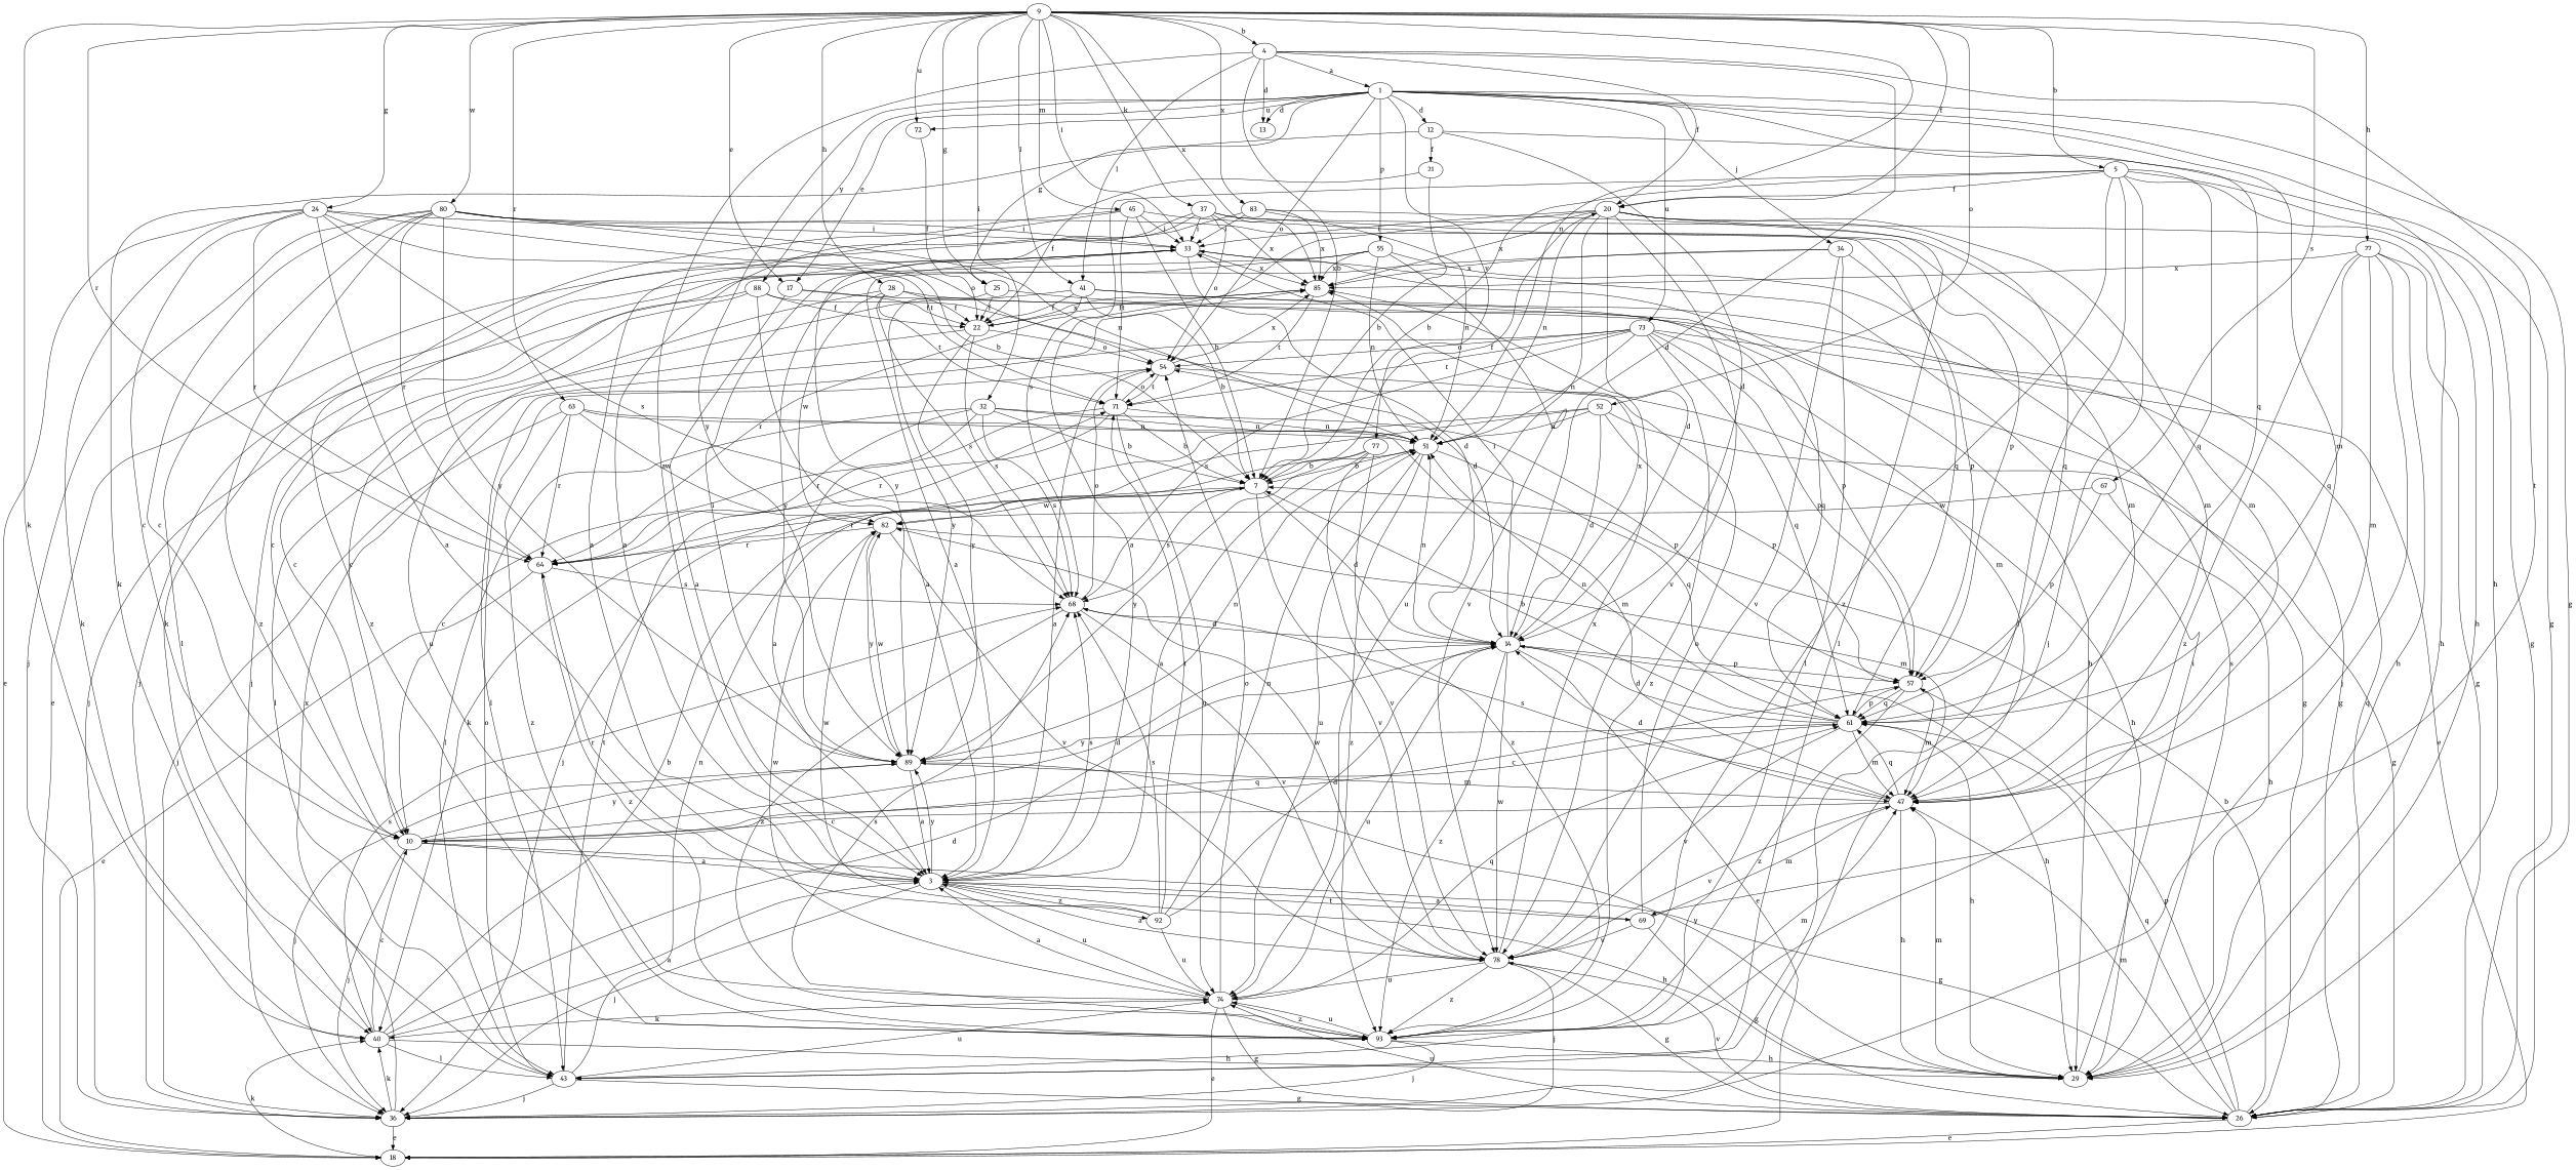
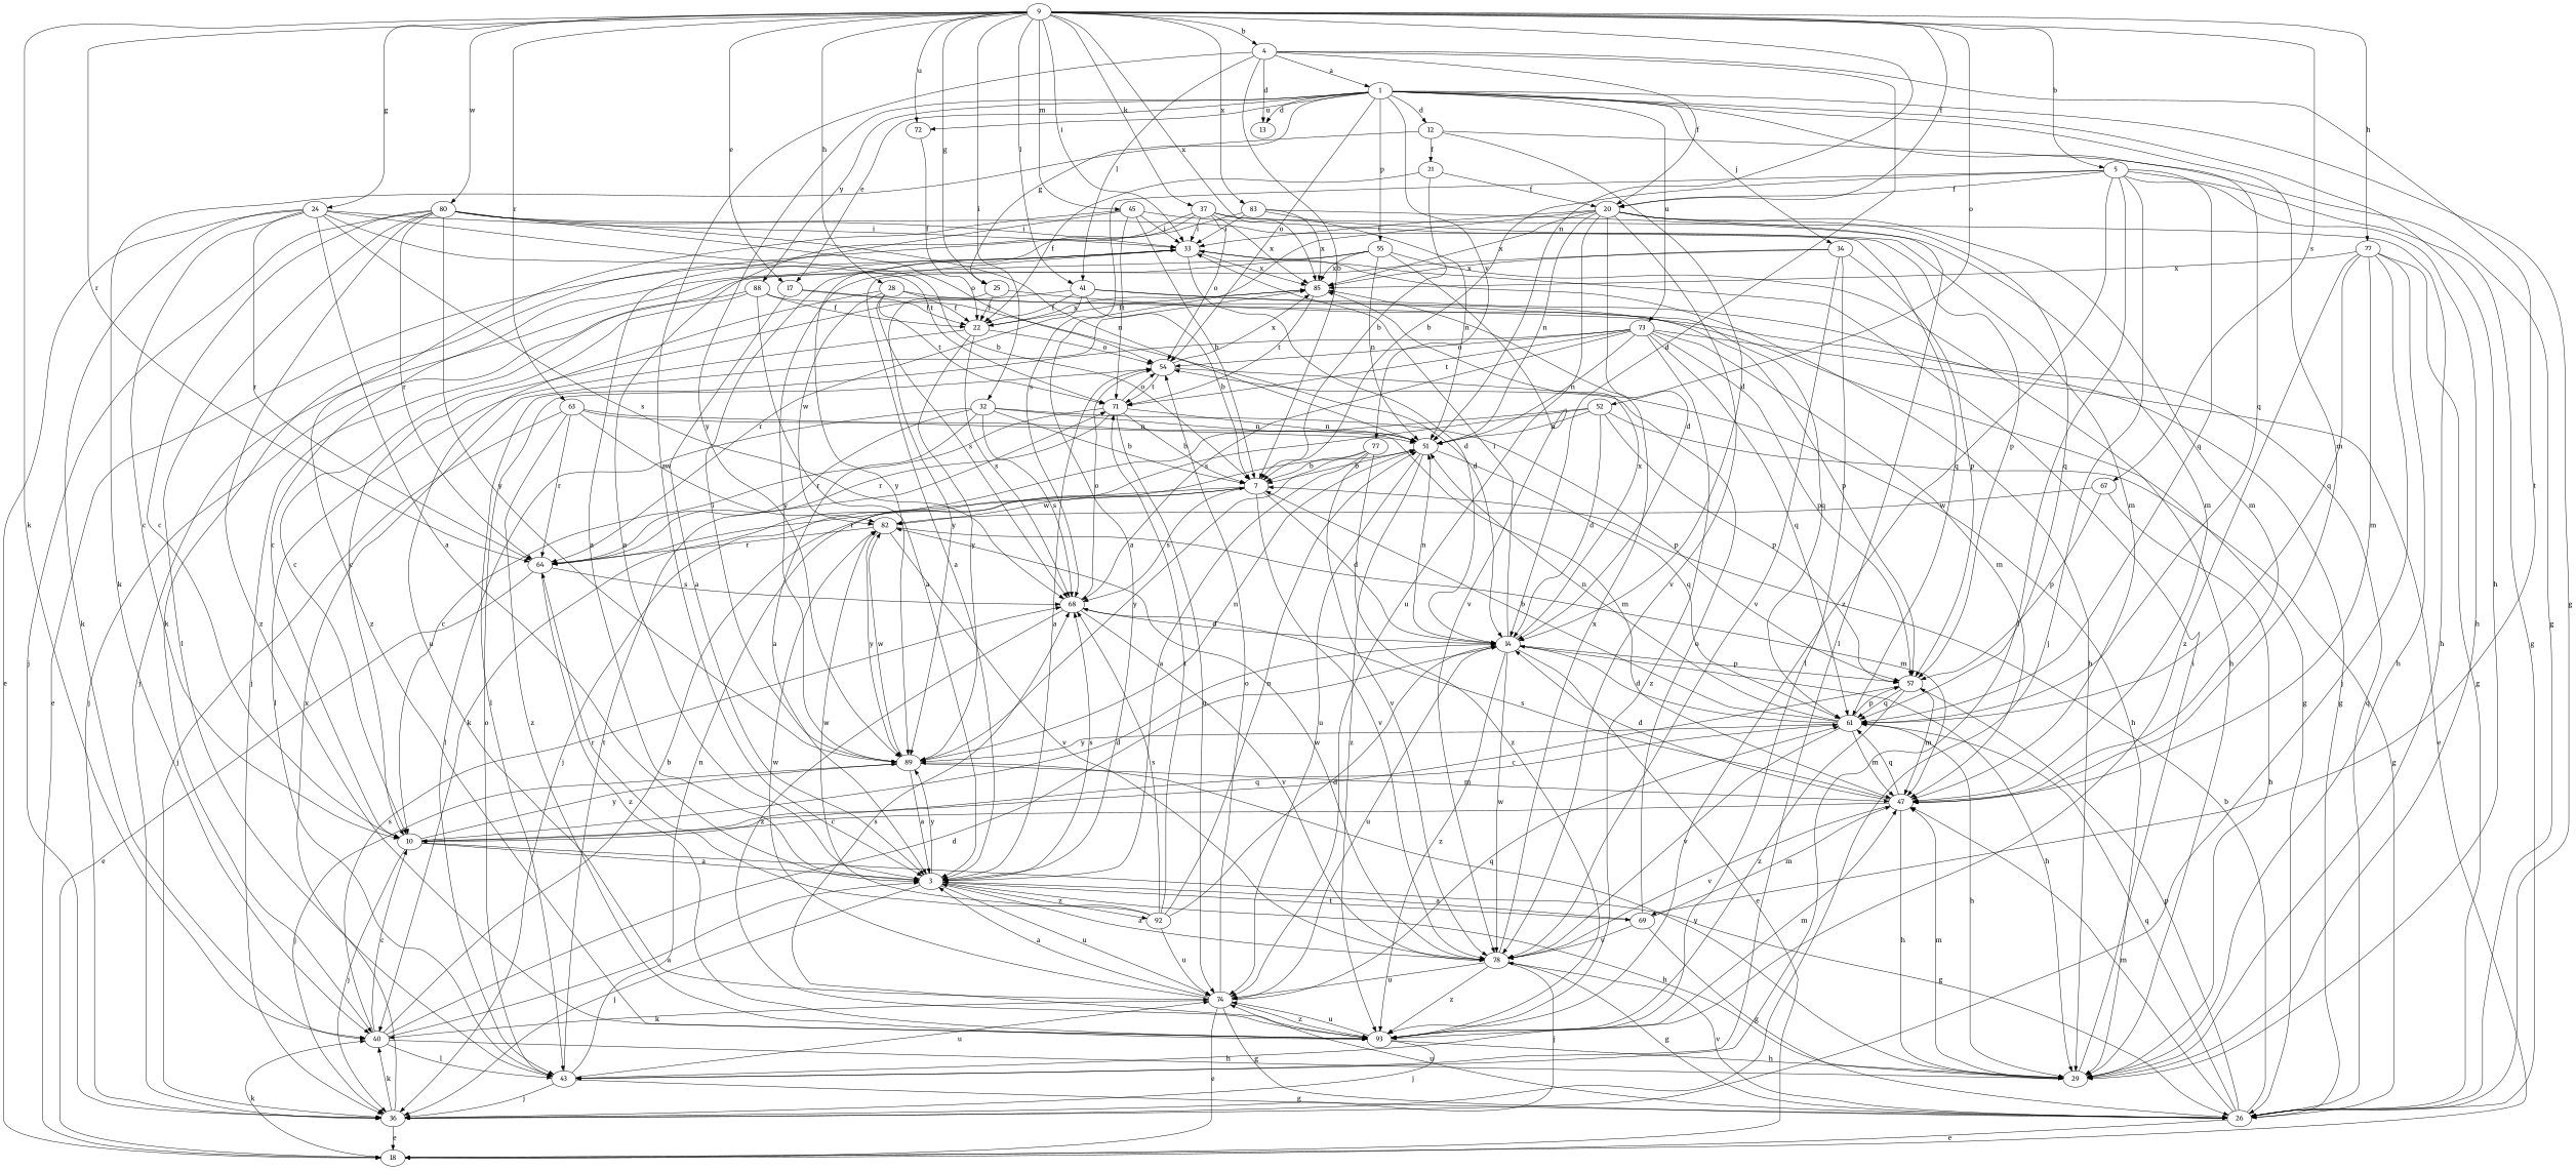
  strict digraph {
    fontname=Merriweather
    node [fontname=Merriweather]
    edge [fontname=Merriweather]
    n1 [label=9]
    4
    5
    17
    20
    24
    25
    27
    28
    32
    33
    37
    40
    41
    45
    51
    52
    63
    64
    67
    72
    80
    83
    85
    1
    13
    3
    69
    7
    14
    26
    29
    61
    36
    68
    43
    93
    22
    47
    74
    78
    10
    18
    71
    89
    57
    82
    54
    12
    34
    55
    73
    77
    88
    21
    92
    n1 -> 4 [label=b]
    n1 -> 5 [label=b]
    n1 -> 17 [label=e]
    n1 -> 20 [label=f]
    n1 -> 24 [label=g]
    n1 -> 25 [label=g]
    n1 -> 27 [label=h]
    n1 -> 28 [label=h]
    n1 -> 32 [label=i]
    n1 -> 33 [label=i]
    n1 -> 37 [label=k]
    n1 -> 40 [label=k]
    n1 -> 41 [label=l]
    n1 -> 45 [label=m]
    n1 -> 51 [label=n]
    n1 -> 52 [label=o]
    n1 -> 63 [label=r]
    n1 -> 64 [label=r]
    n1 -> 67 [label=s]
    n1 -> 72 [label=u]
    n1 -> 80 [label=w]
    n1 -> 83 [label=x]
    n1 -> 85 [label=x]
    4 -> 20 [label=f]
    4 -> 41 [label=l]
    4 -> 1 [label=a]
    4 -> 13 [label=d]
    4 -> 3 [label=a]
    4 -> 69 [label=t]
    4 -> 7 [label=b]
    4 -> 14 [label=d]
    5 -> 20 [label=f]
    5 -> 7 [label=b]
    5 -> 26 [label=g]
    5 -> 29 [label=h]
    5 -> 61 [label=q]
    5 -> 36 [label=j]
    5 -> 68 [label=s]
    5 -> 43 [label=l]
    5 -> 93 [label=z]
    17 -> 3 [label=a]
    17 -> 26 [label=q]
    17 -> 22 [label=f]
    20 -> 33 [label=i]
    20 -> 51 [label=n]
    20 -> 85 [label=x]
    20 -> 3 [label=a]
    20 -> 14 [label=d]
    20 -> 61 [label=q]
    20 -> 43 [label=l]
    20 -> 47 [label=m]
    20 -> 74 [label=u]
    20 -> 78 [label=v]
    24 -> 33 [label=i]
    24 -> 40 [label=k]
    24 -> 64 [label=r]
    24 -> 3 [label=a]
    24 -> 7 [label=b]
    24 -> 68 [label=s]
    24 -> 10 [label=c]
    24 -> 18 [label=e]
    24 -> 71 [label=t]
    25 -> 22 [label=f]
    25 -> 89 [label=y]
    25 -> 57 [label=p]
    27 -> 85 [label=x]
    27 -> 26 [label=g]
    27 -> 29 [label=h]
    27 -> 61 [label=q]
    27 -> 36 [label=j]
    27 -> 93 [label=z]
    27 -> 47 [label=m]
    28 -> 26 [label=g]
    28 -> 68 [label=s]
    28 -> 22 [label=f]
    28 -> 74 [label=u]
    28 -> 71 [label=t]
    28 -> 82 [label=w]
    32 -> 51 [label=n]
    32 -> 64 [label=r]
    32 -> 3 [label=a]
    32 -> 7 [label=b]
    32 -> 68 [label=s]
    32 -> 43 [label=l]
    32 -> 57 [label=p]
    33 -> 85 [label=x]
    33 -> 14 [label=d]
    33 -> 29 [label=h]
    33 -> 10 [label=c]
    33 -> 18 [label=e]
    33 -> 89 [label=y]
    37 -> 33 [label=i]
    37 -> 85 [label=x]
    37 -> 3 [label=a]
    37 -> 29 [label=h]
    37 -> 47 [label=m]
    37 -> 89 [label=y]
    37 -> 54 [label=o]
    40 -> 3 [label=a]
    40 -> 7 [label=b]
    40 -> 14 [label=d]
    40 -> 29 [label=h]
    40 -> 68 [label=s]
    40 -> 43 [label=l]
    40 -> 10 [label=c]
    41 -> 64 [label=r]
    41 -> 7 [label=b]
    41 -> 26 [label=g]
    41 -> 61 [label=q]
    41 -> 22 [label=f]
    41 -> 10 [label=c]
    45 -> 33 [label=i]
    45 -> 3 [label=a]
    45 -> 7 [label=b]
    45 -> 93 [label=z]
    45 -> 71 [label=t]
    45 -> 57 [label=p]
    51 -> 7 [label=b]
    51 -> 61 [label=q]
    51 -> 93 [label=z]
    51 -> 74 [label=u]
    52 -> 40 [label=k]
    52 -> 51 [label=n]
    52 -> 14 [label=d]
    52 -> 26 [label=g]
    52 -> 36 [label=j]
    52 -> 57 [label=p]
    63 -> 51 [label=n]
    63 -> 64 [label=r]
    63 -> 36 [label=j]
    63 -> 93 [label=z]
    63 -> 47 [label=m]
    63 -> 82 [label=w]
    64 -> 68 [label=s]
    64 -> 93 [label=z]
    64 -> 18 [label=e]
    67 -> 29 [label=h]
    67 -> 57 [label=p]
    67 -> 82 [label=w]
    72 -> 22 [label=f]
    80 -> 33 [label=i]
    80 -> 51 [label=n]
    80 -> 64 [label=r]
    80 -> 61 [label=q]
    80 -> 36 [label=j]
    80 -> 43 [label=l]
    80 -> 93 [label=z]
    80 -> 10 [label=c]
    80 -> 89 [label=y]
    80 -> 54 [label=o]
    83 -> 33 [label=i]
    83 -> 40 [label=k]
    83 -> 51 [label=n]
    83 -> 85 [label=x]
    83 -> 47 [label=m]
    85 -> 22 [label=f]
    85 -> 71 [label=t]
    1 -> 17 [label=e]
    1 -> 25 [label=g]
    1 -> 72 [label=u]
    1 -> 13 [label=d]
    1 -> 26 [label=g]
    1 -> 29 [label=h]
    1 -> 61 [label=q]
    1 -> 47 [label=m]
    1 -> 89 [label=y]
    1 -> 54 [label=o]
    1 -> 12 [label=d]
    1 -> 34 [label=j]
    1 -> 55 [label=p]
    1 -> 73 [label=u]
    1 -> 77 [label=v]
    1 -> 88 [label=y]
    3 -> 69 [label=t]
    3 -> 29 [label=h]
    3 -> 36 [label=j]
    3 -> 68 [label=s]
    3 -> 74 [label=u]
    3 -> 89 [label=y]
    3 -> 92 [label=z]
    69 -> 3 [label=a]
    69 -> 26 [label=g]
    69 -> 47 [label=m]
    69 -> 78 [label=v]
    69 -> 54 [label=o]
-   7 -> 20 [label=f]
+   21 -> 20 [label=f]
    7 -> 64 [label=r]
    7 -> 14 [label=d]
    7 -> 68 [label=s]
    7 -> 78 [label=v]
    7 -> 82 [label=w]
    14 -> 33 [label=i]
    14 -> 51 [label=n]
    14 -> 85 [label=x]
    14 -> 29 [label=h]
    14 -> 93 [label=z]
    14 -> 74 [label=u]
    14 -> 78 [label=w]
    14 -> 18 [label=e]
    14 -> 57 [label=p]
    26 -> 7 [label=b]
    26 -> 61 [label=q]
    26 -> 47 [label=m]
    26 -> 74 [label=u]
    26 -> 78 [label=v]
    26 -> 18 [label=e]
    26 -> 57 [label=p]
    29 -> 33 [label=i]
    29 -> 47 [label=m]
    29 -> 89 [label=y]
    61 -> 51 [label=n]
    61 -> 7 [label=b]
    61 -> 14 [label=d]
    61 -> 29 [label=h]
    61 -> 47 [label=m]
    61 -> 78 [label=v]
    61 -> 89 [label=y]
    61 -> 57 [label=p]
    36 -> 40 [label=k]
    36 -> 85 [label=x]
    36 -> 18 [label=e]
    68 -> 14 [label=d]
    68 -> 93 [label=z]
    68 -> 78 [label=v]
    68 -> 54 [label=o]
    43 -> 51 [label=n]
    43 -> 26 [label=g]
    43 -> 36 [label=j]
    43 -> 74 [label=u]
    43 -> 71 [label=t]
    43 -> 54 [label=o]
    93 -> 29 [label=h]
    93 -> 36 [label=j]
    93 -> 68 [label=s]
    93 -> 47 [label=m]
    93 -> 74 [label=u]
    22 -> 85 [label=x]
    22 -> 68 [label=s]
    22 -> 43 [label=l]
    22 -> 89 [label=y]
    22 -> 54 [label=o]
    47 -> 14 [label=d]
    47 -> 29 [label=h]
    47 -> 61 [label=q]
    47 -> 68 [label=s]
    47 -> 78 [label=v]
    47 -> 10 [label=c]
    74 -> 40 [label=k]
    74 -> 3 [label=a]
    74 -> 26 [label=g]
    74 -> 61 [label=q]
    74 -> 93 [label=z]
    74 -> 18 [label=e]
    74 -> 82 [label=w]
    74 -> 54 [label=o]
    78 -> 85 [label=x]
    78 -> 3 [label=a]
    78 -> 26 [label=g]
    78 -> 36 [label=j]
    78 -> 93 [label=z]
    78 -> 74 [label=u]
    78 -> 82 [label=w]
    10 -> 3 [label=a]
    10 -> 14 [label=d]
    10 -> 26 [label=g]
    10 -> 61 [label=q]
    10 -> 36 [label=j]
    10 -> 89 [label=y]
    18 -> 40 [label=k]
    71 -> 51 [label=n]
    71 -> 64 [label=r]
    71 -> 7 [label=b]
    71 -> 74 [label=u]
    71 -> 10 [label=c]
    71 -> 54 [label=o]
    89 -> 33 [label=i]
    89 -> 51 [label=n]
    89 -> 3 [label=a]
    89 -> 36 [label=j]
    89 -> 47 [label=m]
    89 -> 82 [label=w]
    57 -> 61 [label=q]
    57 -> 93 [label=z]
    57 -> 47 [label=m]
    57 -> 10 [label=c]
    82 -> 64 [label=r]
    82 -> 47 [label=m]
    82 -> 78 [label=v]
    82 -> 89 [label=y]
    54 -> 85 [label=x]
    54 -> 3 [label=a]
    54 -> 29 [label=h]
    54 -> 71 [label=t]
    12 -> 40 [label=k]
    12 -> 14 [label=d]
    12 -> 26 [label=g]
    12 -> 21 [label=f]
    34 -> 85 [label=x]
    34 -> 36 [label=j]
    34 -> 43 [label=l]
    34 -> 78 [label=v]
    34 -> 57 [label=p]
    55 -> 51 [label=n]
    55 -> 85 [label=x]
    55 -> 3 [label=a]
-   55 -> 29 [label=s]
+   55 -> 29 [label=h]
    55 -> 36 [label=j]
    55 -> 78 [label=v]
    73 -> 51 [label=n]
    73 -> 61 [label=q]
    73 -> 68 [label=s]
    73 -> 43 [label=l]
    73 -> 93 [label=z]
    73 -> 47 [label=m]
    73 -> 18 [label=e]
    73 -> 71 [label=t]
    73 -> 57 [label=p]
    73 -> 54 [label=o]
    77 -> 3 [label=a]
    77 -> 7 [label=b]
    77 -> 93 [label=z]
    77 -> 78 [label=v]
    77 -> 89 [label=y]
    88 -> 3 [label=a]
    88 -> 14 [label=d]
    88 -> 36 [label=j]
    88 -> 22 [label=f]
    88 -> 10 [label=c]
    21 -> 7 [label=b]
    21 -> 22 [label=f]
    92 -> 51 [label=n]
    92 -> 64 [label=r]
    92 -> 14 [label=d]
    92 -> 68 [label=s]
    92 -> 74 [label=u]
    92 -> 71 [label=t]
    92 -> 82 [label=w]
  }
